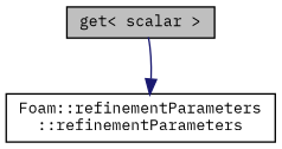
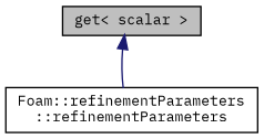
  digraph {
    rankdir=TB
    fontname="IBM Plex Mono"
    node [color=black fontname="IBM Plex Mono" fontsize=10 shape=record]
    n1 [fillcolor=grey75 fontcolor=black height=0.2 label="get\< scalar \>" style=filled width=0.4]
    n2 [height=0.2 label="Foam::refinementParameters\l::refinementParameters" width=0.4]
-   n2 -> n1 [color=midnightblue dir=back fontname="IBM Plex Mono" fontsize=10 labelfontname=Helvetica labelfontsize=10 style=solid]
+   n1 -> n2 [color=midnightblue dir=back fontname="IBM Plex Mono" fontsize=10 labelfontname=Helvetica labelfontsize=10 style=solid]
  }
